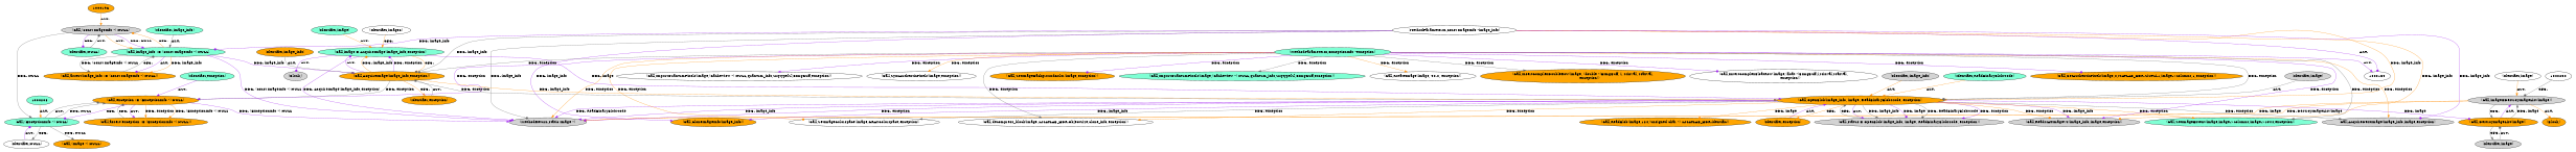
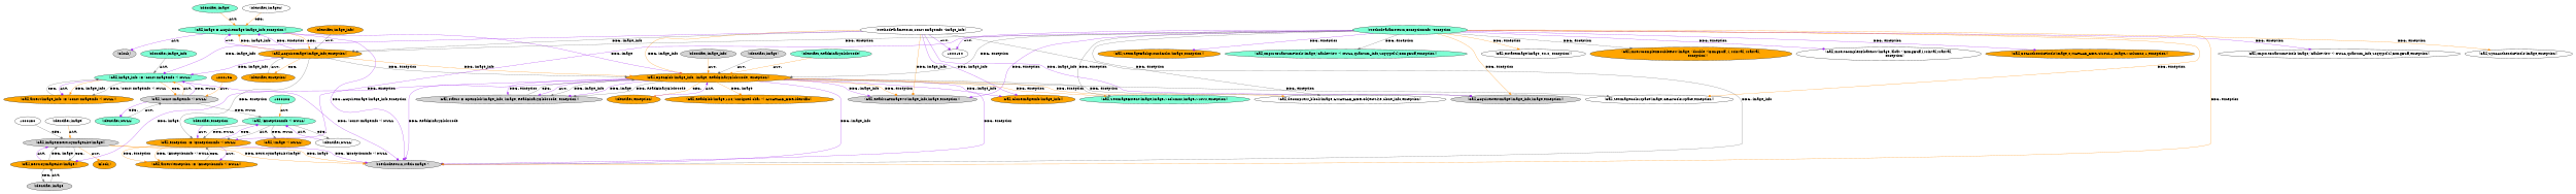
  digraph {
    node [fillcolor=orange style=filled]
    edge [arrowhead=normal color=purple]
    n1 [fillcolor=lightgrey label="(Call,image=DestroyImageList(image))"]
    n2 [label="(Call,DestroyImageList(image))"]
    n3 [label="(Block,)"]
    n4 [fillcolor=lightgrey label="(MethodReturn,static Image *)"]
    n5 [fillcolor=lightgrey label="(Identifier,image)"]
    n6 [label="(Call,OpenBlob(image_info, image, ReadBinaryBlobMode, exception))"]
    n7 [label="(Call,CloneImageInfo(image_info))"]
    n8 [fillcolor=white label="(Call,decompress_block(image,&MATLAB_HDR.ObjectSize,clone_info,exception))"]
    n9 [fillcolor=lightgrey label="(Call,status = OpenBlob(image_info, image, ReadBinaryBlobMode, exception))"]
    n10 [fillcolor=lightgrey label="(Call,AcquireNextImage(image_info,image,exception))"]
    n11 [fillcolor=white label="(Call,SetImageColorspace(image,GRAYColorspace,exception))"]
    n12 [fillcolor=lightgrey label="(Call,ReadMATImageV4(image_info,image,exception))"]
    n13 [fillcolor=aquamarine label="(Call,SetImageExtent(image,image->columns,image->rows,exception))"]
    n14 [label="(Identifier,exception)"]
    n15 [label="(Call,ReadBlob(image,124,(unsigned char *) &MATLAB_HDR.identific))"]
    n16 [label="(Call,AcquireImage(image_info,exception))"]
    n17 [fillcolor=aquamarine label="(Call,image = AcquireImage(image_info,exception))"]
    n18 [label="(Identifier,exception)"]
    n19 [label="(Call,exception != (ExceptionInfo *) NULL)"]
    n20 [fillcolor=lightgrey label="(Block,)"]
    n21 [fillcolor=aquamarine label="(Call,image_info != (const ImageInfo *) NULL)"]
    n22 [fillcolor=lightgrey label="(Call,(const ImageInfo *) NULL)"]
    n23 [label="(Call,assert(image_info != (const ImageInfo *) NULL))"]
    n24 [fillcolor=aquamarine label="(Call,(ExceptionInfo *) NULL)"]
    n25 [fillcolor=aquamarine label="(Identifier,NULL)"]
    n26 [fillcolor=white label="(MethodParameterIn,const ImageInfo *image_info)"]
    1000154 [fillcolor=white]
    n28 [fillcolor=white label="(Identifier,NULL)"]
    n29 [label="(Call,(Image *) NULL)"]
    n30 [label="(Call,assert(exception != (ExceptionInfo *) NULL))"]
    n31 [fillcolor=aquamarine label="(MethodParameterIn,ExceptionInfo *exception)"]
    n32 [fillcolor=white label="(Call,ImportQuantumPixels(image,(CacheView *) NULL,quantum_info,z2qtype[z],BImgBuff,exception))"]
    n33 [fillcolor=white label="(Call,SyncAuthenticPixels(image,exception))"]
    n34 [label="(Call,SetImageBackgroundColor(image,exception))"]
    n35 [fillcolor=aquamarine label="(Call,ImportQuantumPixels(image,(CacheView *) NULL,quantum_info,z2qtype[z],BImgBuff,exception))"]
    n36 [fillcolor=white label="(Call,RotateImage(image, 90.0, exception))"]
    n37 [label="(Call,InsertComplexDoubleRow(image, (double *)BImgBuff, i, MinVal, MaxVal,\n            exception))"]
    n38 [fillcolor=white label="(Call,InsertComplexFloatRow(image,(float *)BImgBuff,i,MinVal,MaxVal,\n            exception))"]
    n39 [label="(Call,GetAuthenticPixels(image,0,MATLAB_HDR.SizeY-i-1,image->columns,1,exception))"]
    n40 [fillcolor=lightgrey label="(Identifier,image_info)"]
    n41 [fillcolor=lightgrey label="(Identifier,image)"]
    n42 [fillcolor=aquamarine label="(Identifier,ReadBinaryBlobMode)"]
    n43 [fillcolor=aquamarine label="(Identifier,exception)"]
    n44 [fillcolor=white label="(Identifier,image)"]
    n45 [fillcolor=aquamarine label="(Identifier,image_info)"]
    n46 [label="(Identifier,image_info)"]
    n47 [fillcolor=aquamarine label="(Identifier,image)"]
    n48 [fillcolor=white label="(Identifier,image2)"]
    1000250 [fillcolor=white]
    1000196
    1000208 [fillcolor=aquamarine]
    n1 -> n2 [color=gray40 label="CFG: "]
    n1 -> n3 [arrowhead=dot color=darkorange label="AST: "]
    n1 -> n4 [color=darkorange label="DDG: image"]
    n1 -> n4 [color=darkorange label="DDG: DestroyImageList(image)"]
    n2 -> n1 [label="AST: "]
    n2 -> n1 [color=gray40 label="DDG: image"]
    n2 -> n5 [color=gray40 label="CFG: "]
    n5 -> n2 [arrowhead=dot color=gray40 label="AST: "]
    n6 -> n2 [arrowhead=dot label="DDG: image"]
    n6 -> n4 [label="DDG: ReadBinaryBlobMode"]
    n6 -> n4 [label="DDG: image_info"]
    n6 -> n4 [arrowhead=dot label="DDG: exception"]
    n6 -> n7 [label="DDG: image_info"]
    n6 -> n8 [color=darkorange label="DDG: exception"]
    n6 -> n9 [label="AST: "]
    n6 -> n9 [color=gray40 label="DDG: image_info"]
    n6 -> n9 [arrowhead=dot label="DDG: image"]
    n6 -> n9 [arrowhead=dot color=gray40 label="DDG: ReadBinaryBlobMode"]
    n6 -> n9 [label="DDG: exception"]
    n6 -> n10 [color=gray40 label="DDG: exception"]
    n6 -> n11 [color=gray40 label="DDG: exception"]
    n6 -> n12 [label="DDG: image_info"]
    n6 -> n12 [arrowhead=dot color=darkorange label="DDG: exception"]
    n6 -> n13 [color=darkorange label="DDG: exception"]
    n6 -> n14 [color=darkorange label="CFG: "]
    n6 -> n15 [arrowhead=dot color=darkorange label="DDG: image"]
    n9 -> n6 [color=gray40 label="CFG: "]
    n14 -> n6 [label="AST: "]
    n16 -> n6 [color=darkorange label="DDG: image_info"]
    n16 -> n6 [color=gray40 label="DDG: exception"]
    n16 -> n17 [arrowhead=dot label="AST: "]
    n16 -> n17 [arrowhead=dot color=darkorange label="DDG: image_info"]
    n16 -> n17 [arrowhead=dot label="DDG: exception"]
    n16 -> n18 [color=darkorange label="CFG: "]
    n16 -> n19 [color=gray40 label="DDG: exception"]
    n17 -> n4 [arrowhead=dot label="DDG: AcquireImage(image_info,exception)"]
    n17 -> n6 [label="DDG: image"]
    n17 -> n16 [color=darkorange label="CFG: "]
    n17 -> n20 [arrowhead=dot label="AST: "]
    n18 -> n16 [arrowhead=dot color=gray40 label="AST: "]
    n19 -> n4 [label="DDG: (ExceptionInfo *) NULL"]
    n19 -> n24 [arrowhead=dot label="CFG: "]
    n19 -> n30 [label="AST: "]
    n19 -> n30 [color=darkorange label="DDG: exception"]
    n19 -> n30 [color=darkorange label="DDG: (ExceptionInfo *) NULL"]
    n21 -> n4 [arrowhead=dot label="DDG: (const ImageInfo *) NULL"]
-   n21 -> n16 [label="DDG: image_info"]
+   n16 -> n21 [label="DDG: image_info"]
    n21 -> n22 [arrowhead=dot color=darkorange label="CFG: "]
    n21 -> n23 [arrowhead=dot label="AST: "]
    n21 -> n23 [color=darkorange label="DDG: image_info"]
    n21 -> n23 [color=gray40 label="DDG: (const ImageInfo *) NULL"]
    n22 -> n21 [color=darkorange label="AST: "]
    n22 -> n21 [label="DDG: NULL"]
    n22 -> n24 [color=gray40 label="DDG: NULL"]
    n22 -> n25 [arrowhead=dot label="CFG: "]
    n23 -> n21 [arrowhead=dot color=gray40 label="CFG: "]
    n24 -> n19 [arrowhead=dot color=gray40 label="AST: "]
    n24 -> n19 [color=gray40 label="DDG: NULL"]
    n24 -> n28 [color=gray40 label="CFG: "]
    n24 -> n29 [color=gray40 label="DDG: NULL"]
    n25 -> n22 [arrowhead=dot color=gray40 label="AST: "]
    n26 -> n4 [arrowhead=dot color=gray40 label="DDG: image_info"]
    n26 -> n6 [color=darkorange label="DDG: image_info"]
    n26 -> n7 [label="DDG: image_info"]
    n26 -> n10 [arrowhead=dot label="DDG: image_info"]
    n26 -> n12 [arrowhead=dot color=darkorange label="DDG: image_info"]
    n26 -> n16 [arrowhead=dot color=gray40 label="DDG: image_info"]
    n26 -> n21 [arrowhead=dot label="DDG: image_info"]
    n26 -> 1000154 [arrowhead=dot label="AST: "]
    n28 -> n24 [arrowhead=dot label="AST: "]
-   n30 -> n19 [arrowhead=dot color=gray40 label="CFG: "]
+   n30 -> n19 [color=gray40 label="CFG: "]
    n31 -> n4 [color=darkorange label="DDG: exception"]
    n31 -> n6 [arrowhead=dot color=gray40 label="DDG: exception"]
    n31 -> n8 [color=gray40 label="DDG: exception"]
    n31 -> n10 [color=darkorange label="DDG: exception"]
    n31 -> n11 [arrowhead=dot color=darkorange label="DDG: exception"]
    n31 -> n12 [label="DDG: exception"]
    n31 -> n13 [color=gray40 label="DDG: exception"]
    n31 -> n16 [arrowhead=dot color=gray40 label="DDG: exception"]
    n31 -> n19 [label="DDG: exception"]
    n31 -> 1000154 [label="AST: "]
    n31 -> n32 [label="DDG: exception"]
    n31 -> n33 [color=darkorange label="DDG: exception"]
    n31 -> n34 [arrowhead=dot label="DDG: exception"]
    n31 -> n35 [color=gray40 label="DDG: exception"]
    n31 -> n36 [color=darkorange label="DDG: exception"]
    n31 -> n37 [color=gray40 label="DDG: exception"]
    n31 -> n38 [arrowhead=dot label="DDG: exception"]
    n31 -> n39 [arrowhead=dot label="DDG: exception"]
    n40 -> n6 [color=darkorange label="AST: "]
    n41 -> n6 [arrowhead=dot color=gray40 label="AST: "]
    n42 -> n6 [color=darkorange label="AST: "]
    n43 -> n19 [label="AST: "]
    n44 -> n1 [color=darkorange label="AST: "]
    n45 -> n21 [color=gray40 label="AST: "]
    n46 -> n16 [color=gray40 label="AST: "]
    n47 -> n17 [color=darkorange label="AST: "]
    n48 -> n17 [color=darkorange label="CFG: "]
    1000250 -> n1 [arrowhead=dot color=gray40 label="CFG: "]
    1000196 -> n22 [color=darkorange label="AST: "]
    1000208 -> n24 [color=darkorange label="AST: "]
  }
